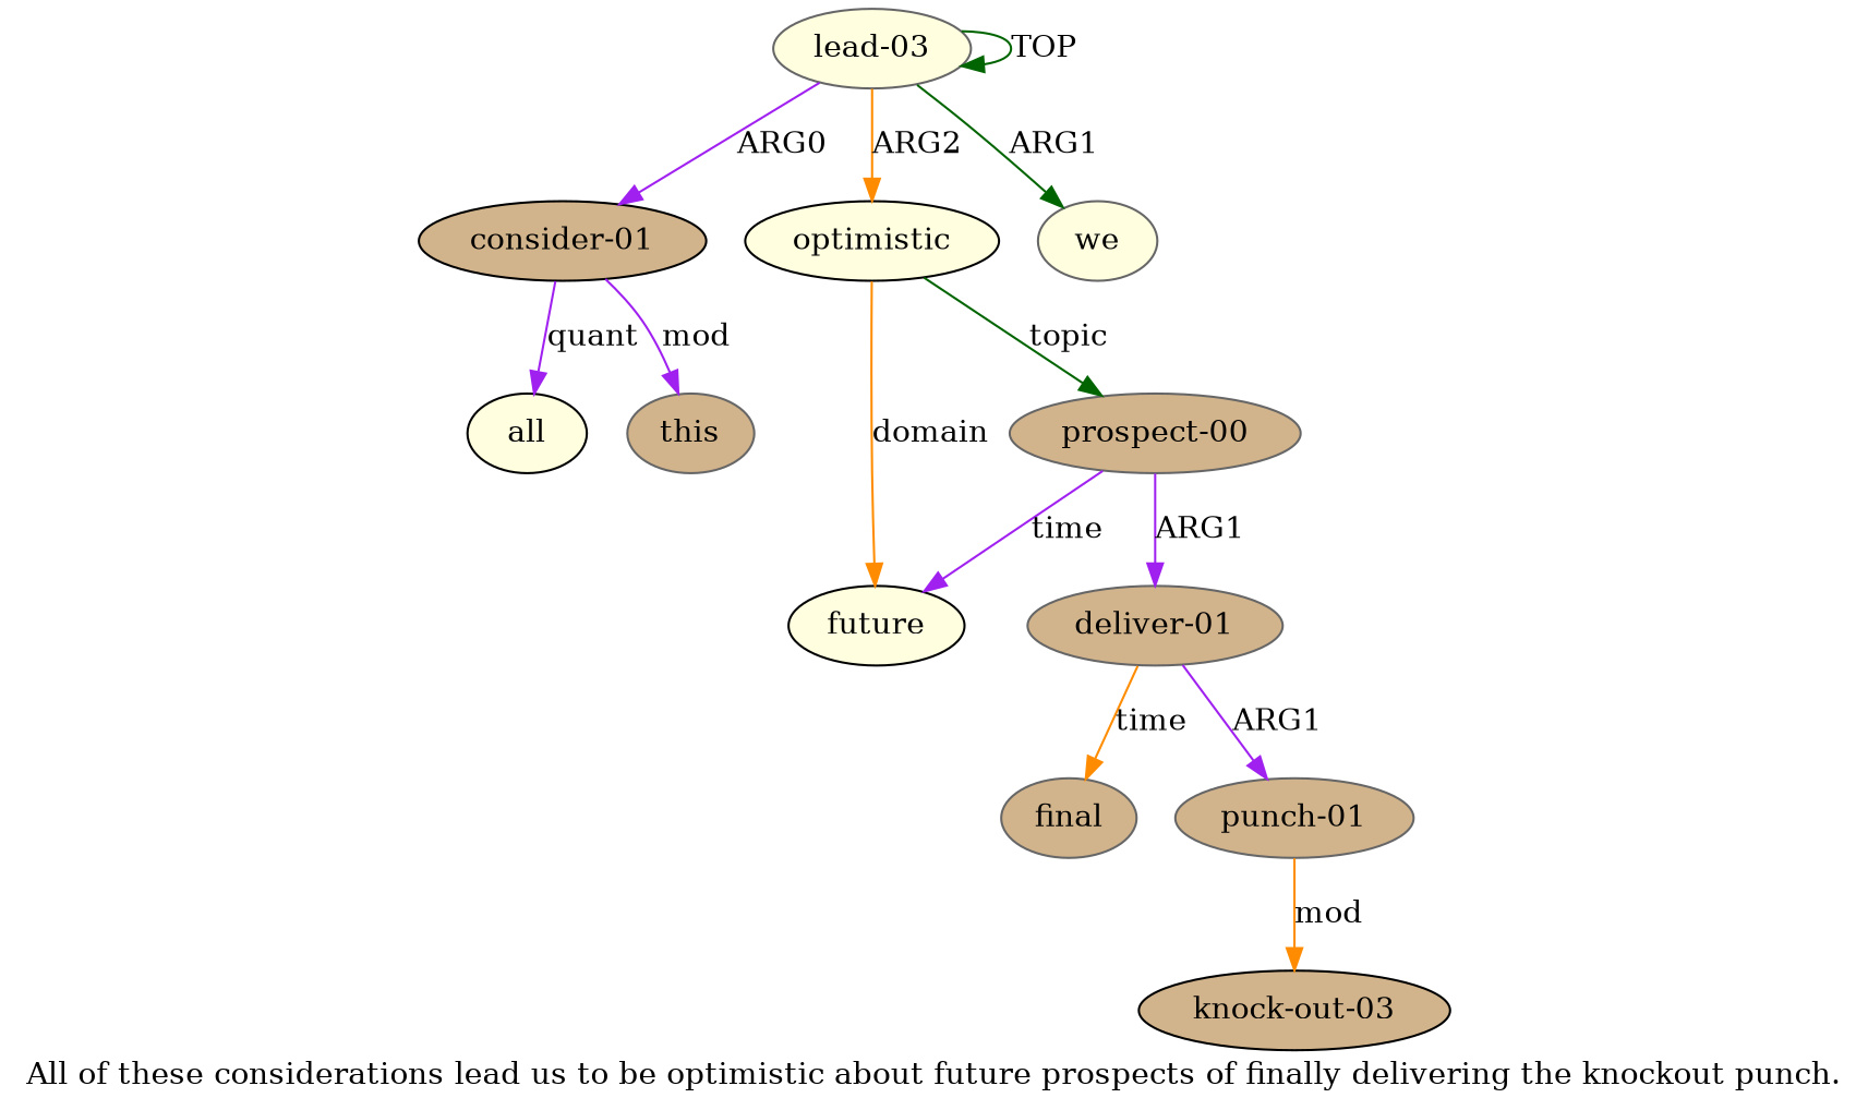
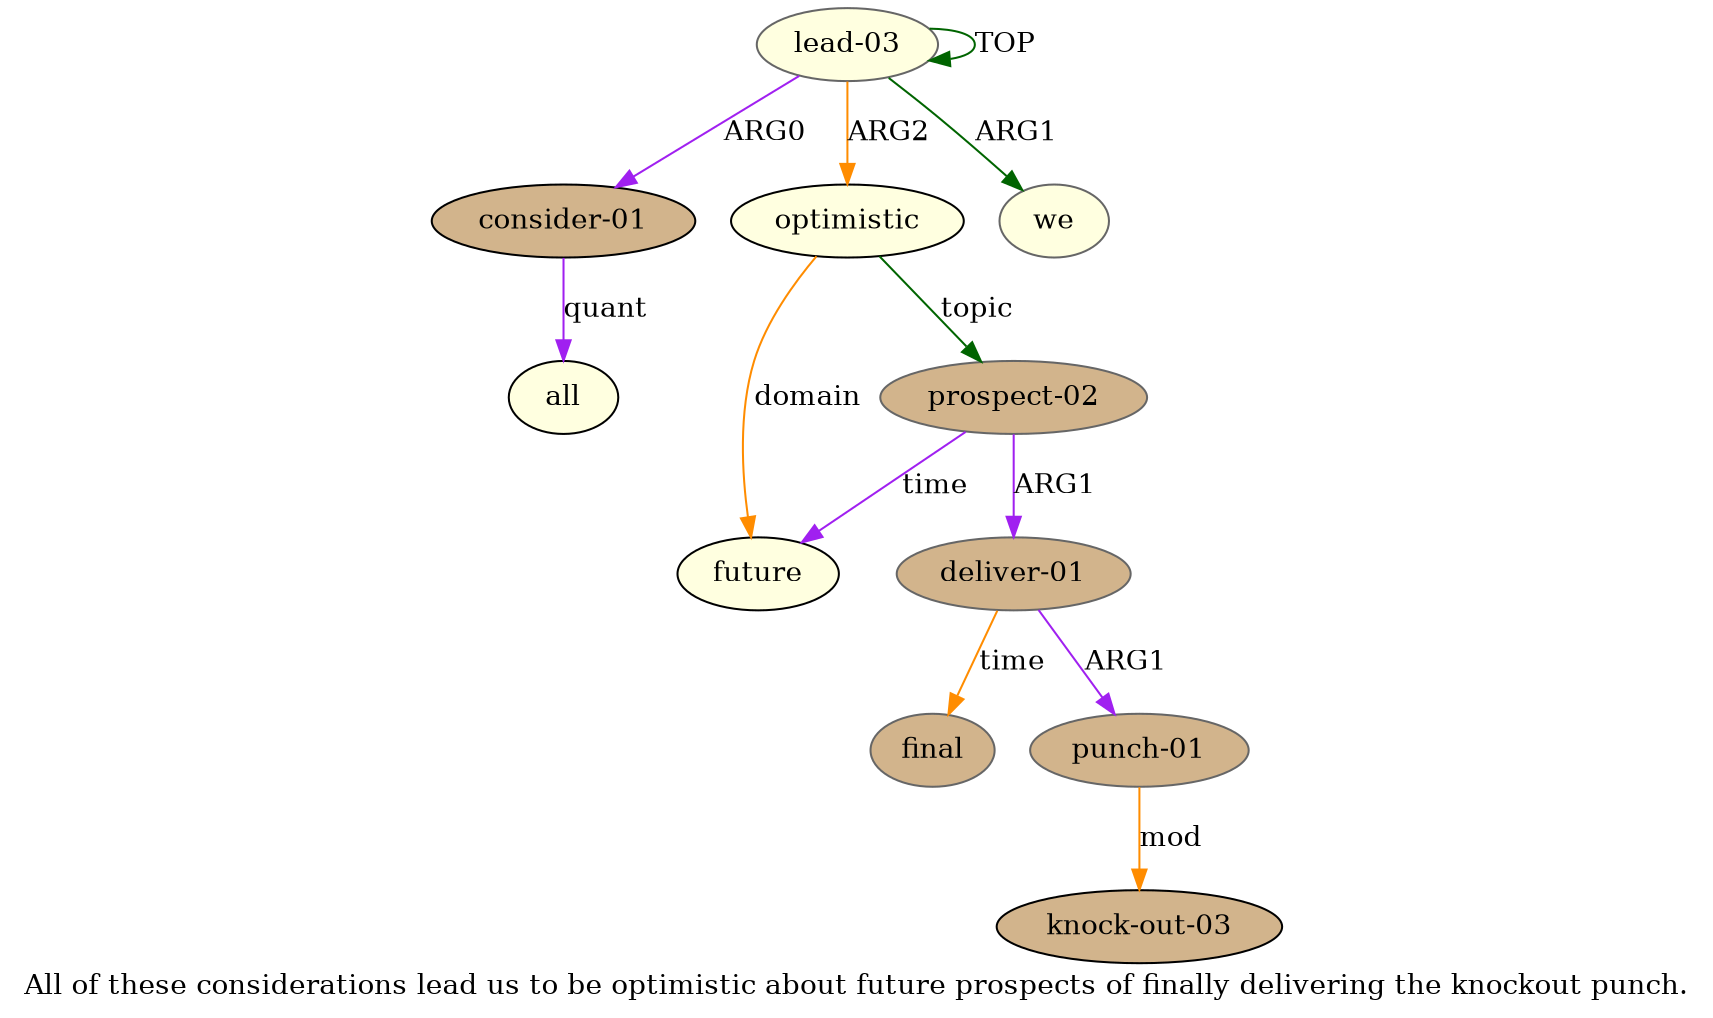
  digraph {
    label="All of these considerations lead us to be optimistic about future prospects of finally delivering the knockout punch."
    node [color=gray40 fillcolor=tan style=filled]
    edge [color=purple gold_label=ARG1 test_label=ARG1]
    n1 [color=black fillcolor=lightyellow gold_ind=11 gold_label=future label=future test_ind=11 test_label=future]
    n2 [gold_ind=10 gold_label=final label=final test_ind=10 test_label=final]
    n3 [color=black gold_ind=1 gold_label="consider-01" label="consider-01" test_ind=1 test_label="consider-01"]
    n4 [color=black fillcolor=lightyellow gold_ind=3 gold_label=all label=all test_ind=3 test_label=all]
-   n5 [gold_ind=2 gold_label=this label=this test_ind=2 test_label=this]
    n6 [fillcolor=lightyellow gold_ind=0 gold_label="lead-03" label="lead-03" test_ind=0 test_label="lead-03"]
    n7 [color=black fillcolor=lightyellow gold_ind=5 gold_label=optimistic label=optimistic test_ind=5 test_label=optimistic]
    n8 [fillcolor=lightyellow gold_ind=4 gold_label=we label=we test_ind=4 test_label=we]
-   n9 [gold_ind=6 gold_label="prospect-02" label="prospect-00" test_ind=6 test_label="prospect-02"]
+   n9 [gold_ind=6 gold_label="prospect-02" label="prospect-02" test_ind=6 test_label="prospect-02"]
    n10 [gold_ind=7 gold_label="deliver-01" label="deliver-01" test_ind=7 test_label="deliver-01"]
    n11 [gold_ind=8 gold_label="punch-01" label="punch-01" test_ind=8 test_label="punch-01"]
    n12 [color=black gold_ind=9 gold_label="knock-out-03" label="knock-out-03" test_ind=9 test_label="knock-out-03"]
    n3 -> n4 [gold_label=quant label=quant test_label=quant]
-   n3 -> n5 [gold_label=mod label=mod test_label=mod]
    n6 -> n3 [gold_label=ARG0 label=ARG0 test_label=ARG0]
    n6 -> n6 [color=darkgreen gold_label=TOP label=TOP test_label=TOP]
    n6 -> n7 [color=darkorange gold_label=ARG2 label=ARG2 test_label=ARG2]
    n6 -> n8 [color=darkgreen label=ARG1]
    n7 -> n1 [color=darkorange gold_label=domain label=domain test_label=domain]
    n7 -> n9 [color=darkgreen gold_label=topic label=topic test_label=topic]
    n9 -> n1 [gold_label=time label=time test_label=time]
    n9 -> n10 [label=ARG1]
    n10 -> n2 [color=darkorange gold_label=time label=time test_label=time]
    n10 -> n11 [label=ARG1]
    n11 -> n12 [color=darkorange gold_label=mod label=mod test_label=mod]
  }
